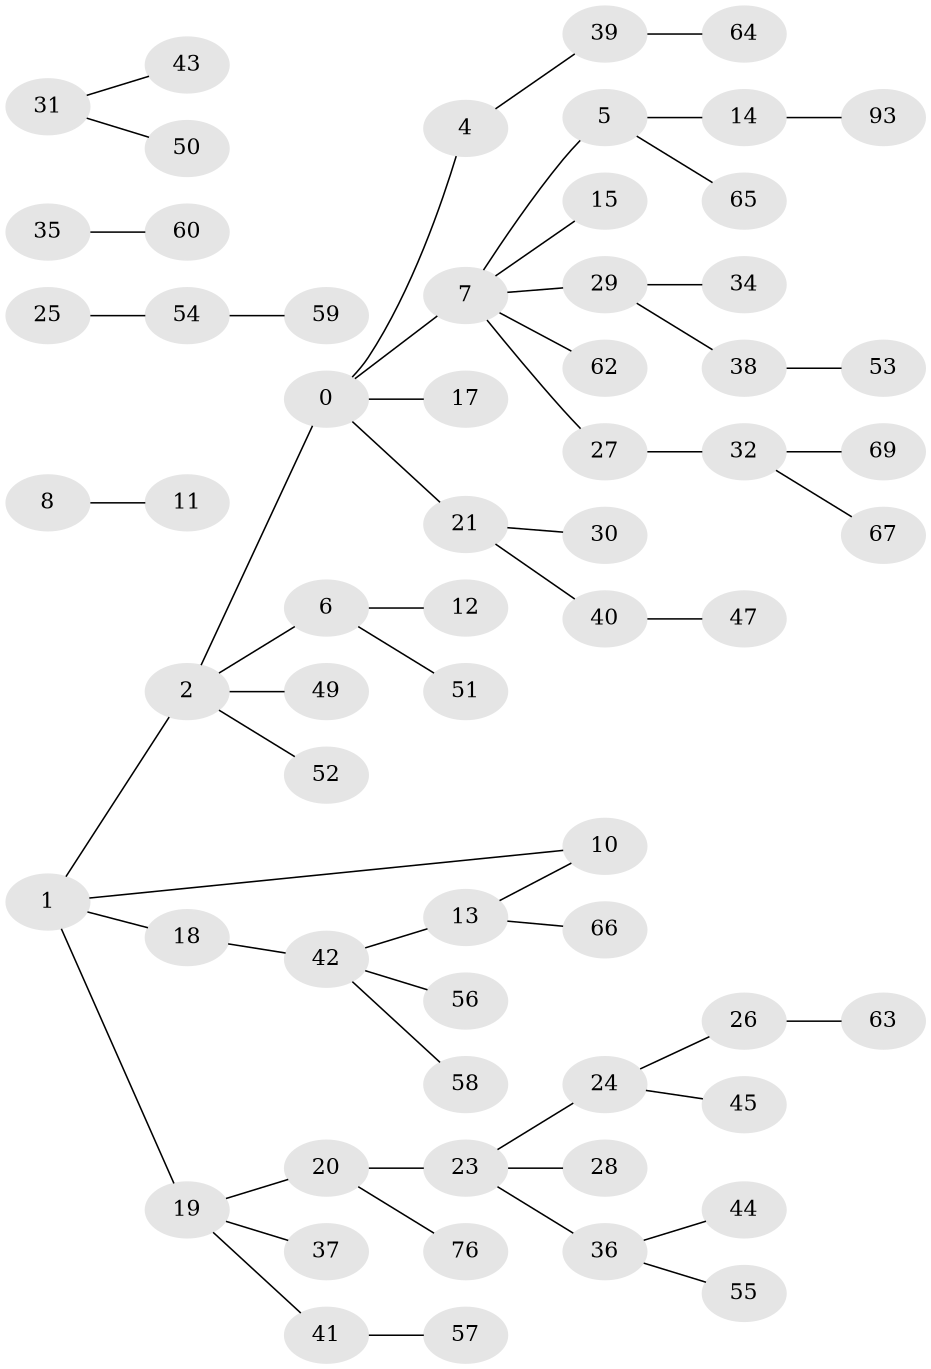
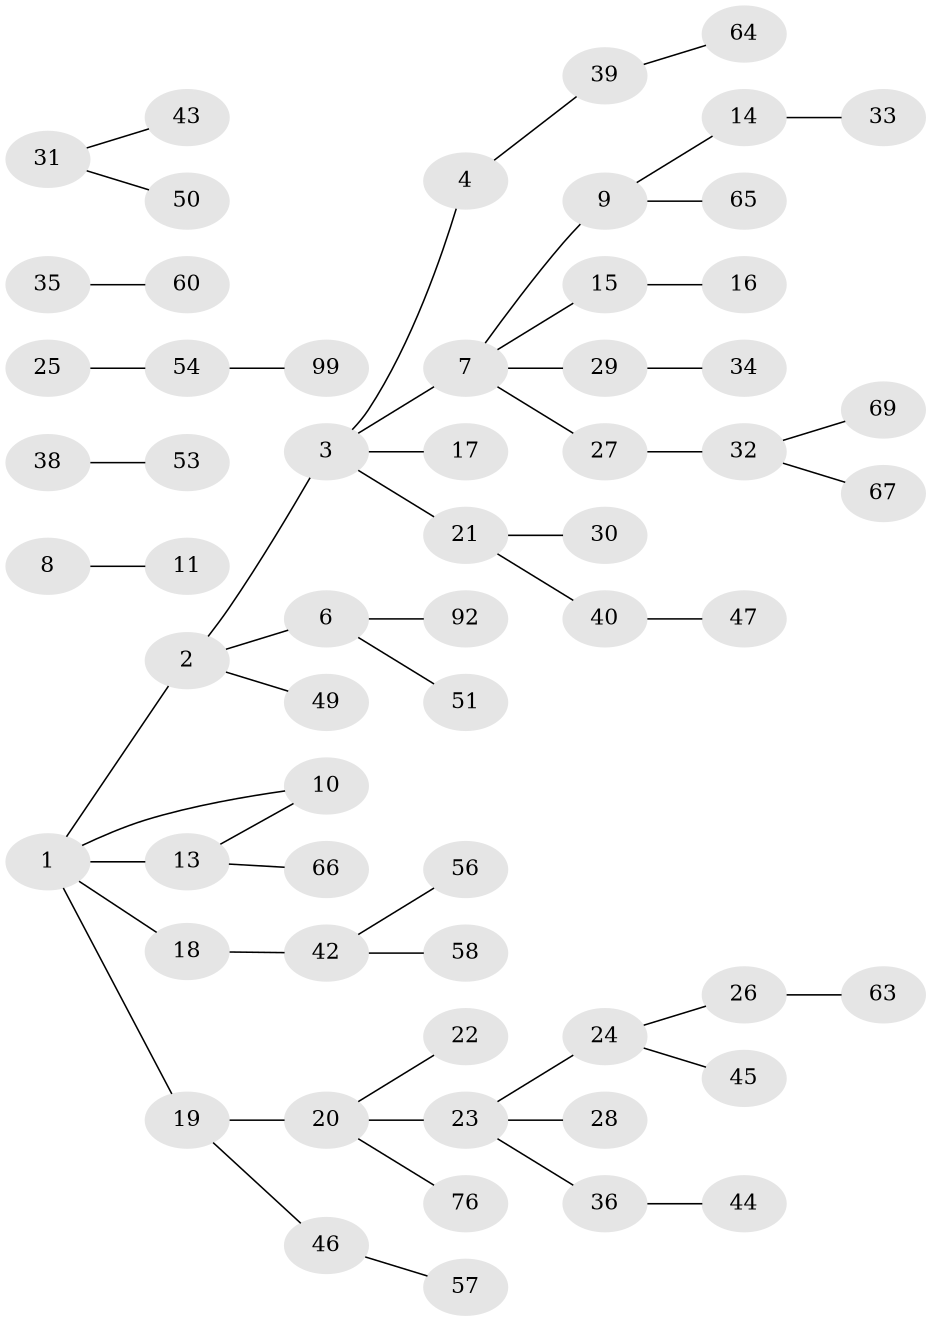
  graph {
    rankdir=LR
    node [color=gray90 style=filled]
    1
    2
    10
    13
    18
    19
-   3 [label=0]
+   3
    6
    49
-   52
    66
    42
    20
-   37
-   41
+   41 [label=46]
    56
    58
    4
    7
    17
    21
-   12
+   12 [label=92]
    51
    39
-   9 [label=5]
+   9
    15
    29
-   62
    27
    30
    40
    64
    8
    11
    14
    65
+   16
    34
    38
-   33 [label=93]
+   33
    25
    54
    35
    60
    32
+   22
    23
    n48 [label=76]
    31
    43
    50
    57
    24
    28
    36
    47
    26
    45
    44
-   55
    63
-   59
+   59 [label=99]
    n63 [label=69]
    67
    53
    1 -- 2
    1 -- 10
-   42 -- 13
+   1 -- 13
    1 -- 18
    1 -- 19
    2 -- 3
    2 -- 6
    2 -- 49
-   2 -- 52
    13 -- 10
    13 -- 66
    18 -- 42
    19 -- 20
-   19 -- 37
    19 -- 41
    3 -- 4
    3 -- 7
    3 -- 17
    3 -- 21
    6 -- 12
    6 -- 51
    42 -- 56
    42 -- 58
+   20 -- 22
    20 -- 23
    20 -- n48
    41 -- 57
    4 -- 39
    7 -- 9
    7 -- 15
    7 -- 29
-   7 -- 62
    7 -- 27
    21 -- 30
    21 -- 40
    39 -- 64
    9 -- 14
    9 -- 65
+   15 -- 16
    29 -- 34
-   29 -- 38
    27 -- 32
    40 -- 47
    8 -- 11
    14 -- 33
    38 -- 53
    25 -- 54
    54 -- 59
    35 -- 60
    32 -- n63
    32 -- 67
    23 -- 24
    23 -- 28
    23 -- 36
    31 -- 43
    31 -- 50
    24 -- 26
    24 -- 45
    36 -- 44
-   36 -- 55
    26 -- 63
  }
